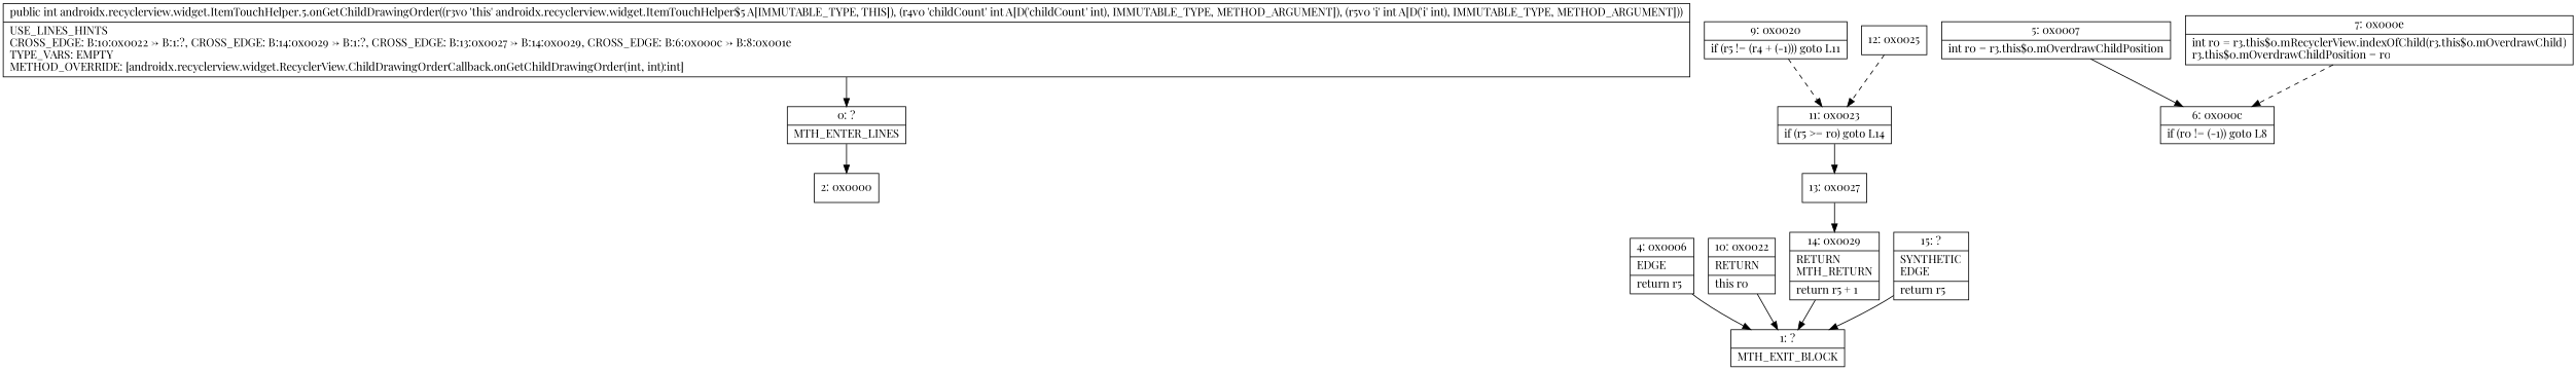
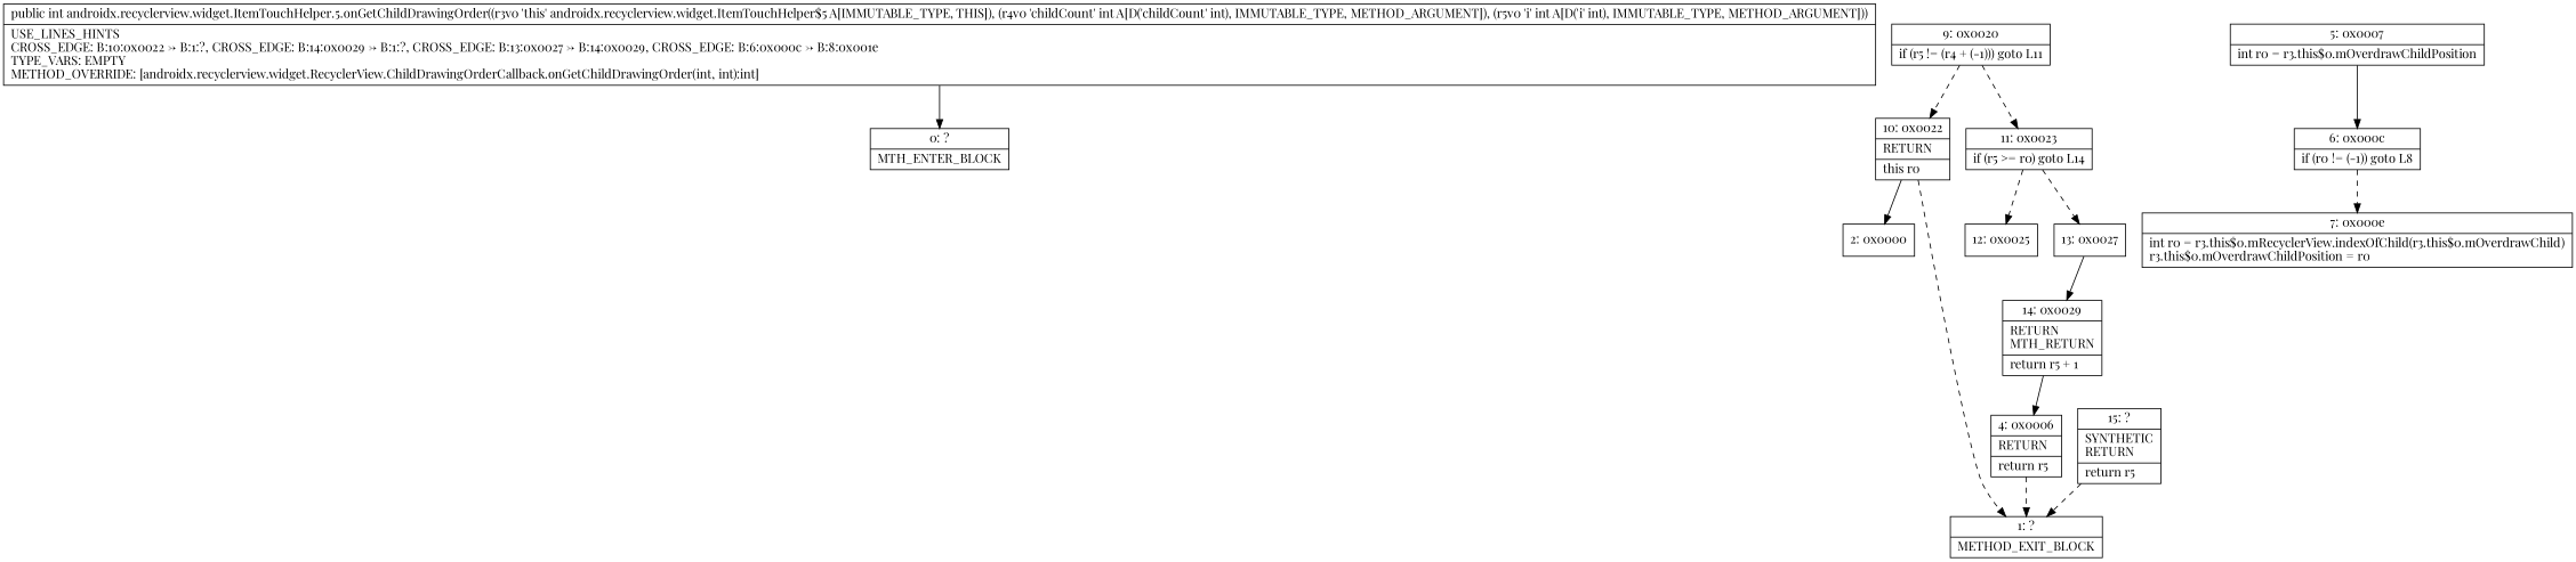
  digraph {
    fontname="Playfair Display"
    node [fontname="Playfair Display" shape=record]
    edge [fontname="Playfair Display"]
-   n1 [label="{0\:\ ?|MTH_ENTER_LINES\l}"]
+   n1 [label="{0\:\ ?|MTH_ENTER_BLOCK\l}"]
    n2 [label="{2\:\ 0x0000}"]
-   n3 [label="{4\:\ 0x0006|EDGE\l|return r5\l}"]
-   n4 [label="{1\:\ ?|MTH_EXIT_BLOCK\l}"]
+   n3 [label="{4\:\ 0x0006|RETURN\l|return r5\l}"]
+   n4 [label="{1\:\ ?|METHOD_EXIT_BLOCK\l}"]
    n5 [label="{5\:\ 0x0007|int r0 = r3.this$0.mOverdrawChildPosition\l}"]
    n6 [label="{6\:\ 0x000c|if (r0 != (\-1)) goto L8\l}"]
    n7 [label="{7\:\ 0x000e|int r0 = r3.this$0.mRecyclerView.indexOfChild(r3.this$0.mOverdrawChild)\lr3.this$0.mOverdrawChildPosition = r0\l}"]
    n8 [label="{9\:\ 0x0020|if (r5 != (r4 + (\-1))) goto L11\l}"]
    n9 [label="{10\:\ 0x0022|RETURN\l|this r0\l}"]
    n10 [label="{11\:\ 0x0023|if (r5 \>= r0) goto L14\l}"]
    n11 [label="{12\:\ 0x0025}"]
    n12 [label="{13\:\ 0x0027}"]
    n13 [label="{14\:\ 0x0029|RETURN\lMTH_RETURN\l|return r5 + 1\l}"]
-   n14 [label="{15\:\ ?|SYNTHETIC\lEDGE\l|return r5\l}"]
+   n14 [label="{15\:\ ?|SYNTHETIC\lRETURN\l|return r5\l}"]
    n15 [label="{public int androidx.recyclerview.widget.ItemTouchHelper.5.onGetChildDrawingOrder((r3v0 'this' androidx.recyclerview.widget.ItemTouchHelper$5 A[IMMUTABLE_TYPE, THIS]), (r4v0 'childCount' int A[D('childCount' int), IMMUTABLE_TYPE, METHOD_ARGUMENT]), (r5v0 'i' int A[D('i' int), IMMUTABLE_TYPE, METHOD_ARGUMENT]))  | USE_LINES_HINTS\lCROSS_EDGE: B:10:0x0022 \-\> B:1:?, CROSS_EDGE: B:14:0x0029 \-\> B:1:?, CROSS_EDGE: B:13:0x0027 \-\> B:14:0x0029, CROSS_EDGE: B:6:0x000c \-\> B:8:0x001e\lTYPE_VARS: EMPTY\lMETHOD_OVERRIDE: [androidx.recyclerview.widget.RecyclerView.ChildDrawingOrderCallback.onGetChildDrawingOrder(int, int):int]\l}"]
-   n1 -> n2
-   n3 -> n4
+   n9 -> n2
+   n3 -> n4 [style=dashed]
    n5 -> n6
-   n7 -> n6 [style=dashed]
+   n6 -> n7 [style=dashed]
+   n8 -> n9 [style=dashed]
    n8 -> n10 [style=dashed]
-   n9 -> n4
-   n11 -> n10 [style=dashed]
-   n10 -> n12
+   n9 -> n4 [style=dashed]
+   n10 -> n11 [style=dashed]
+   n10 -> n12 [style=dashed]
    n12 -> n13
-   n13 -> n4
-   n14 -> n4
+   n13 -> n3
+   n14 -> n4 [style=dashed]
    n15 -> n1
  }
